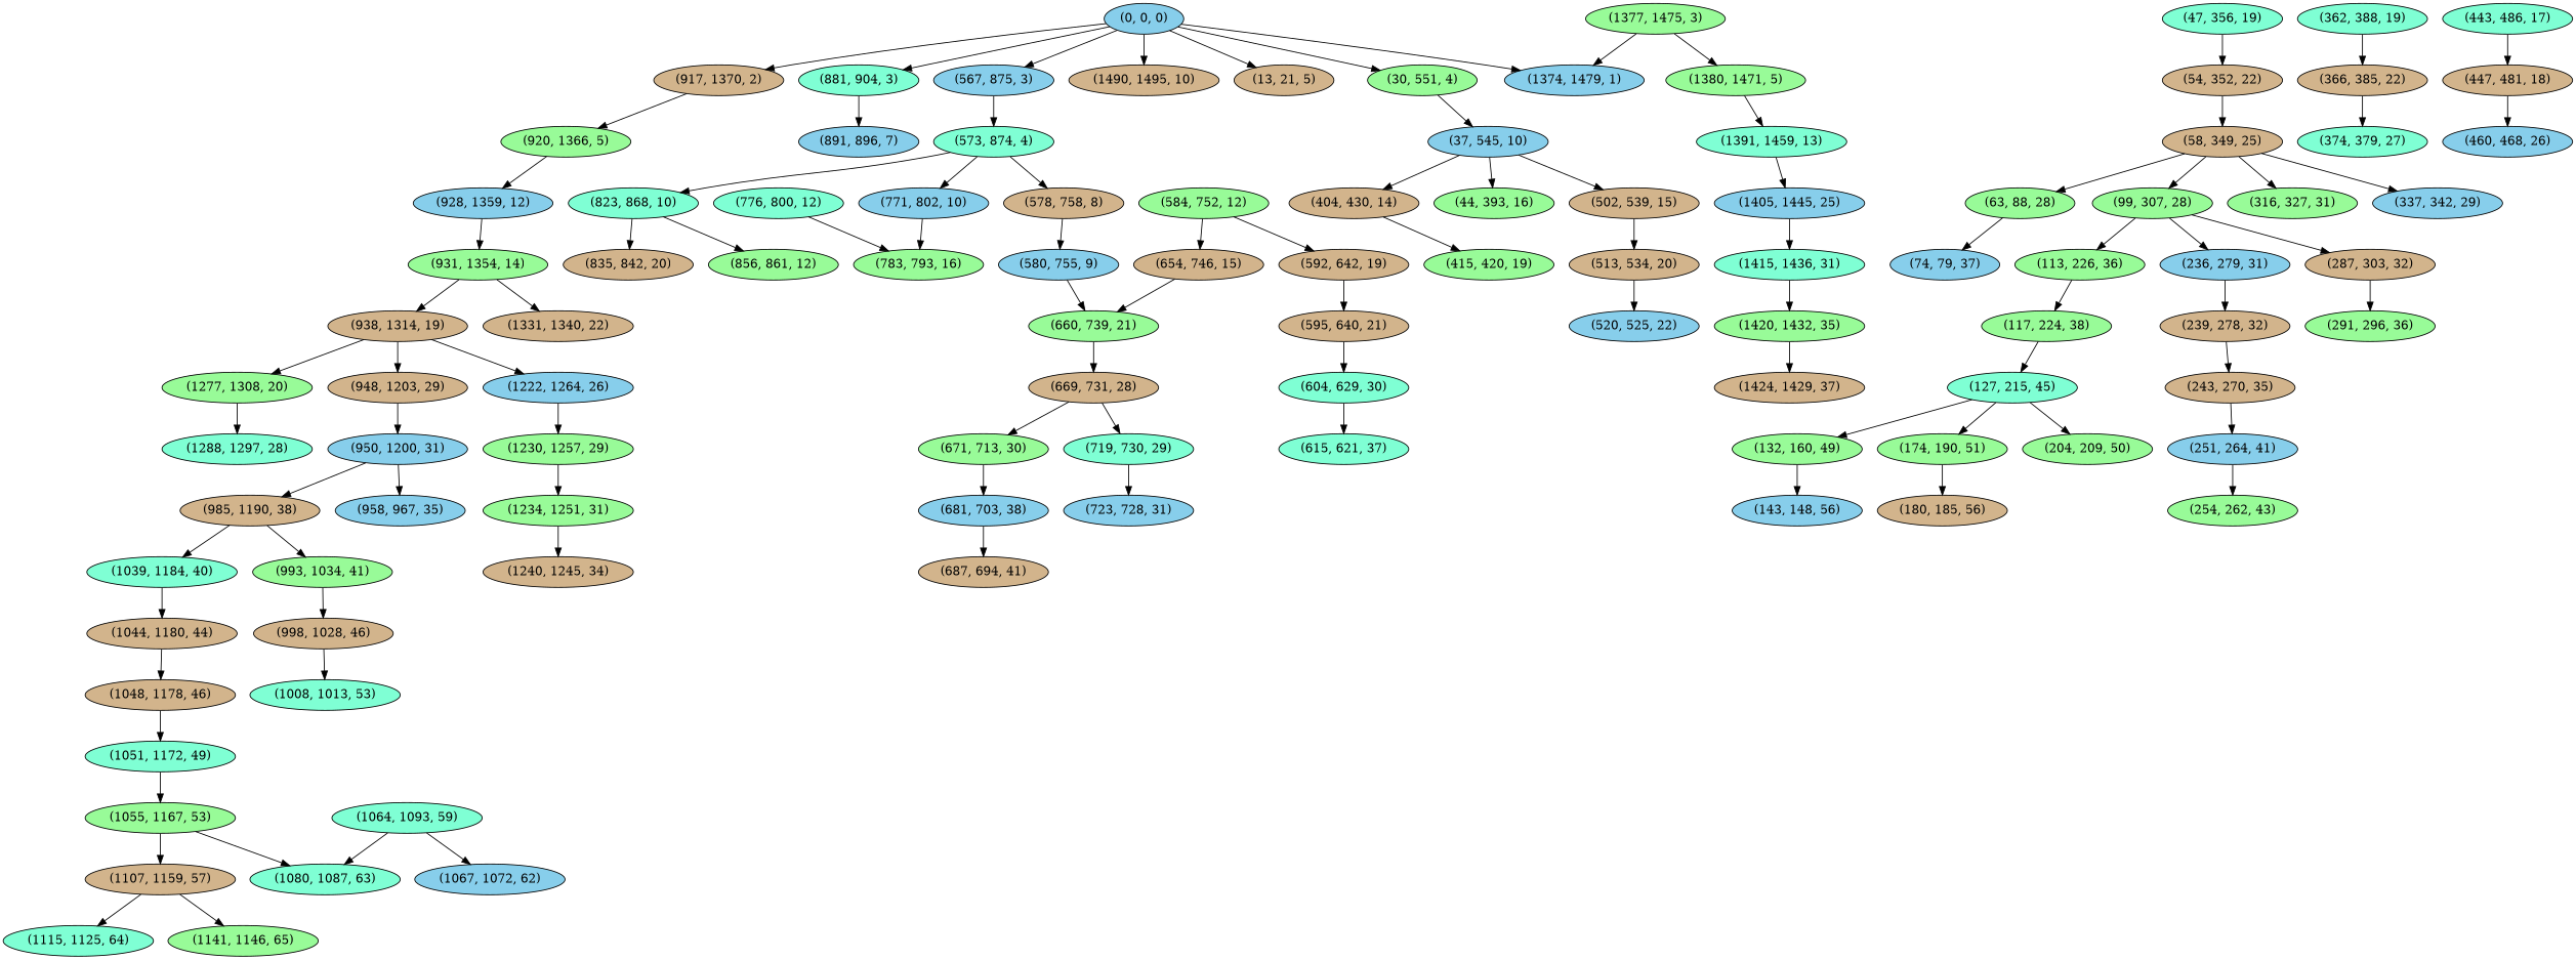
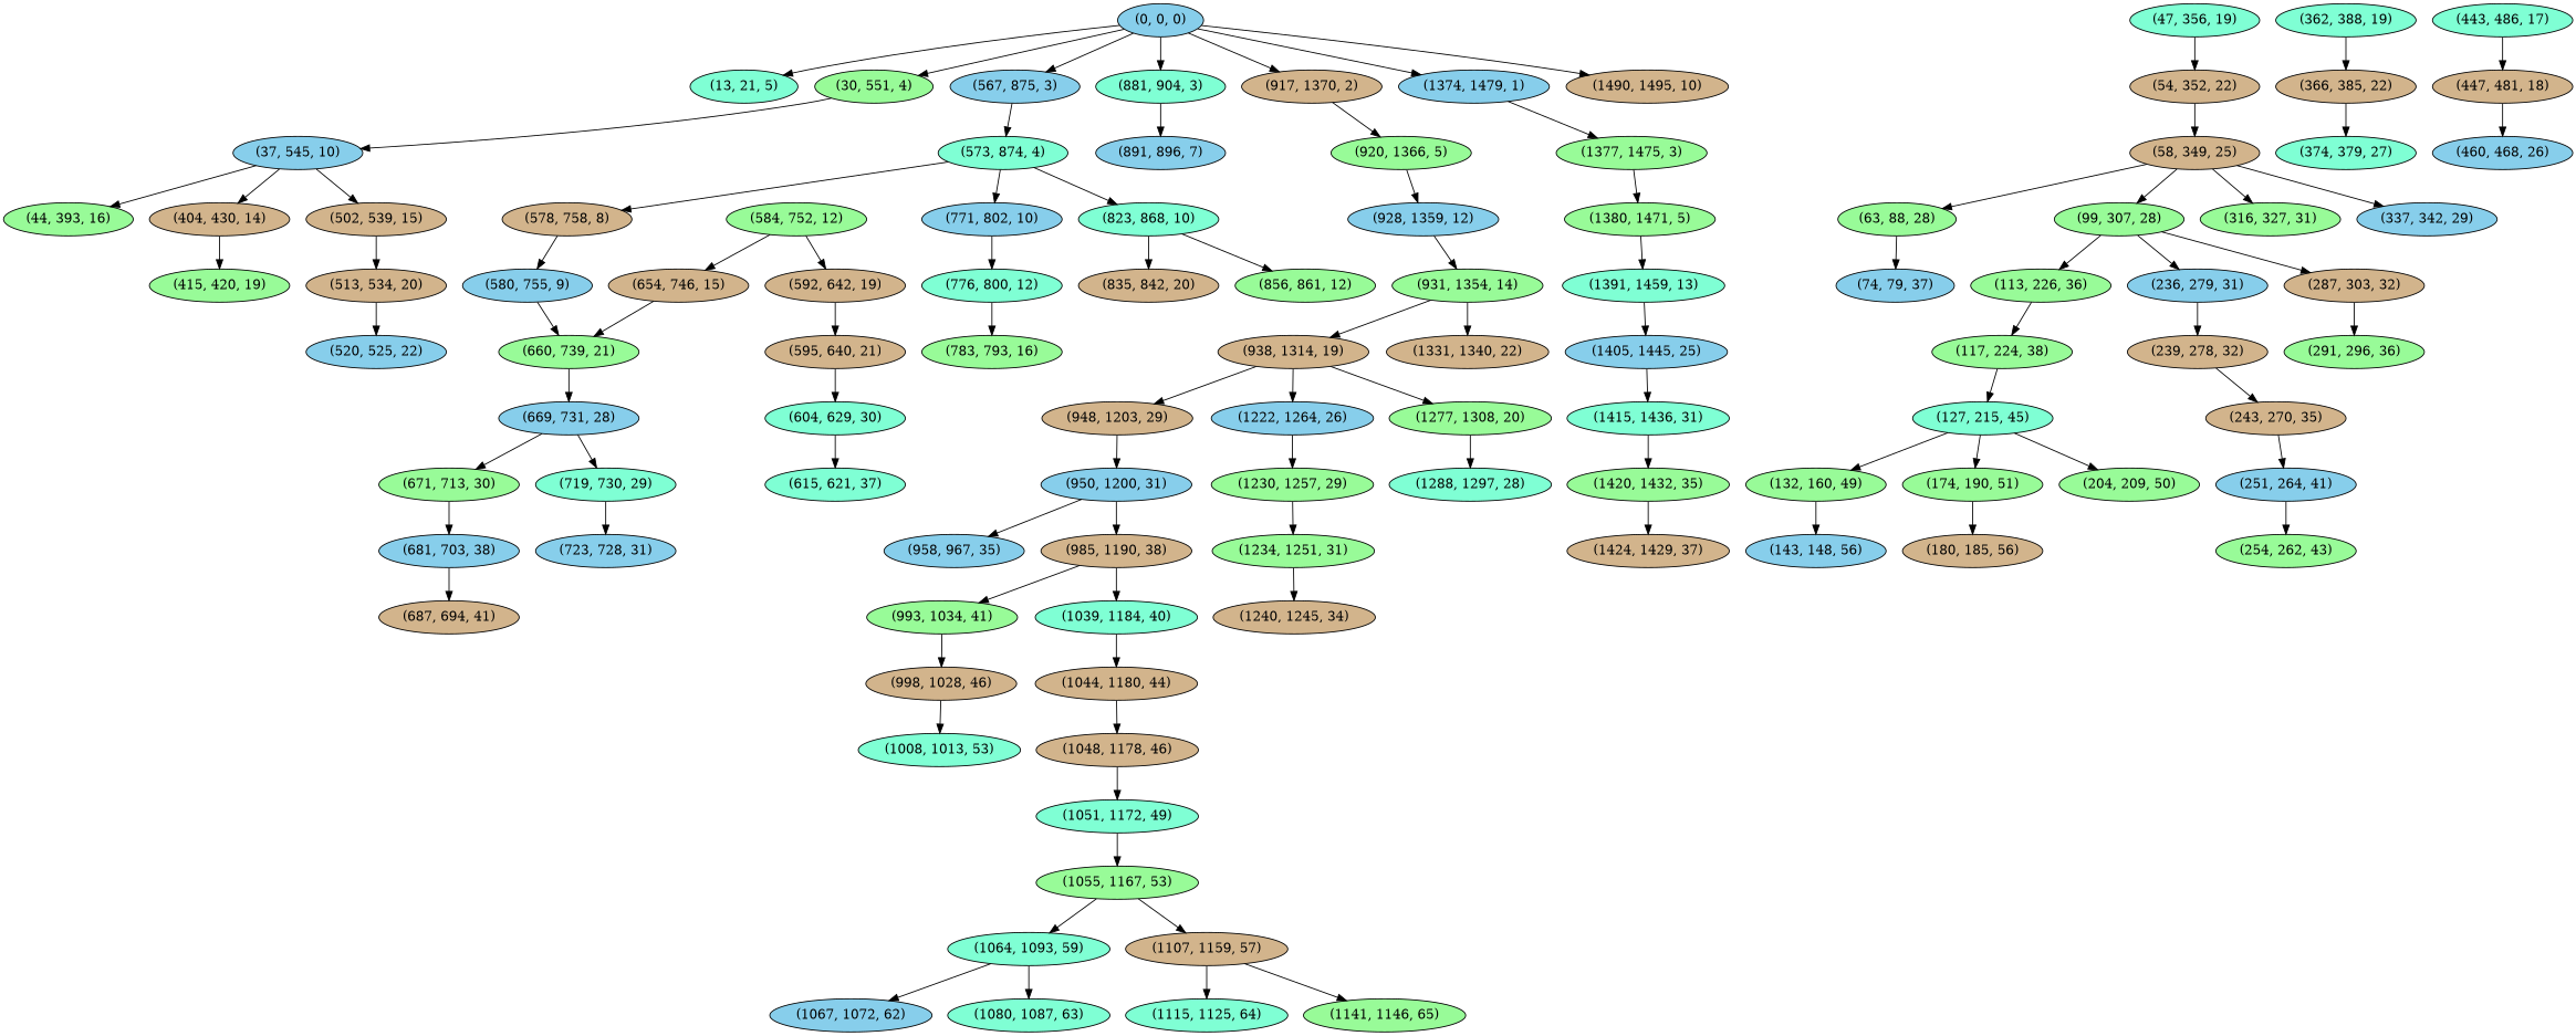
  digraph {
    node [fillcolor=tan style=filled]
    "(0, 0, 0)" [fillcolor=skyblue]
-   "(13, 21, 5)"
+   "(13, 21, 5)" [fillcolor=aquamarine]
    "(30, 551, 4)" [fillcolor=palegreen]
    "(567, 875, 3)" [fillcolor=skyblue]
    "(881, 904, 3)" [fillcolor=aquamarine]
    "(917, 1370, 2)"
    "(1374, 1479, 1)" [fillcolor=skyblue]
    "(1490, 1495, 10)"
    "(37, 545, 10)" [fillcolor=skyblue]
    "(573, 874, 4)" [fillcolor=aquamarine]
    "(891, 896, 7)" [fillcolor=skyblue]
    "(920, 1366, 5)" [fillcolor=palegreen]
    "(1377, 1475, 3)" [fillcolor=palegreen]
    "(44, 393, 16)" [fillcolor=palegreen]
    "(404, 430, 14)"
    "(502, 539, 15)"
    "(415, 420, 19)" [fillcolor=palegreen]
    "(513, 534, 20)"
    "(47, 356, 19)" [fillcolor=aquamarine]
    "(54, 352, 22)"
    "(362, 388, 19)" [fillcolor=aquamarine]
    "(366, 385, 22)"
    "(58, 349, 25)"
    "(63, 88, 28)" [fillcolor=palegreen]
    "(99, 307, 28)" [fillcolor=palegreen]
    "(316, 327, 31)" [fillcolor=palegreen]
    "(337, 342, 29)" [fillcolor=skyblue]
    "(74, 79, 37)" [fillcolor=skyblue]
    "(113, 226, 36)" [fillcolor=palegreen]
    "(236, 279, 31)" [fillcolor=skyblue]
    "(287, 303, 32)"
    "(117, 224, 38)" [fillcolor=palegreen]
    "(239, 278, 32)"
    "(291, 296, 36)" [fillcolor=palegreen]
    "(127, 215, 45)" [fillcolor=aquamarine]
    "(132, 160, 49)" [fillcolor=palegreen]
    "(174, 190, 51)" [fillcolor=palegreen]
    "(204, 209, 50)" [fillcolor=palegreen]
    "(143, 148, 56)" [fillcolor=skyblue]
    "(180, 185, 56)"
    "(243, 270, 35)"
    "(251, 264, 41)" [fillcolor=skyblue]
    "(254, 262, 43)" [fillcolor=palegreen]
    "(374, 379, 27)" [fillcolor=aquamarine]
    "(443, 486, 17)" [fillcolor=aquamarine]
    "(447, 481, 18)"
    "(460, 468, 26)" [fillcolor=skyblue]
    "(520, 525, 22)" [fillcolor=skyblue]
    "(578, 758, 8)"
    "(771, 802, 10)" [fillcolor=skyblue]
    "(823, 868, 10)" [fillcolor=aquamarine]
    "(580, 755, 9)" [fillcolor=skyblue]
    "(776, 800, 12)" [fillcolor=aquamarine]
    "(835, 842, 20)"
    "(856, 861, 12)" [fillcolor=palegreen]
    "(660, 739, 21)" [fillcolor=palegreen]
    "(584, 752, 12)" [fillcolor=palegreen]
    "(592, 642, 19)"
    "(654, 746, 15)"
    "(595, 640, 21)"
    "(604, 629, 30)" [fillcolor=aquamarine]
    "(615, 621, 37)" [fillcolor=aquamarine]
-   "(669, 731, 28)"
+   "(669, 731, 28)" [fillcolor=skyblue]
    "(671, 713, 30)" [fillcolor=palegreen]
    "(719, 730, 29)" [fillcolor=aquamarine]
    "(681, 703, 38)" [fillcolor=skyblue]
    "(723, 728, 31)" [fillcolor=skyblue]
    "(687, 694, 41)"
    "(783, 793, 16)" [fillcolor=palegreen]
    "(928, 1359, 12)" [fillcolor=skyblue]
    "(931, 1354, 14)" [fillcolor=palegreen]
    "(938, 1314, 19)"
    "(1331, 1340, 22)"
    "(948, 1203, 29)"
    "(1222, 1264, 26)" [fillcolor=skyblue]
    "(1277, 1308, 20)" [fillcolor=palegreen]
    "(950, 1200, 31)" [fillcolor=skyblue]
    "(1230, 1257, 29)" [fillcolor=palegreen]
    "(1288, 1297, 28)" [fillcolor=aquamarine]
    "(958, 967, 35)" [fillcolor=skyblue]
    "(985, 1190, 38)"
    "(993, 1034, 41)" [fillcolor=palegreen]
    "(1039, 1184, 40)" [fillcolor=aquamarine]
    "(998, 1028, 46)"
    "(1044, 1180, 44)"
    "(1008, 1013, 53)" [fillcolor=aquamarine]
    "(1048, 1178, 46)"
    "(1051, 1172, 49)" [fillcolor=aquamarine]
    "(1055, 1167, 53)" [fillcolor=palegreen]
    "(1064, 1093, 59)" [fillcolor=aquamarine]
    "(1107, 1159, 57)"
    "(1067, 1072, 62)" [fillcolor=skyblue]
    "(1080, 1087, 63)" [fillcolor=aquamarine]
    "(1115, 1125, 64)" [fillcolor=aquamarine]
    "(1141, 1146, 65)" [fillcolor=palegreen]
    "(1234, 1251, 31)" [fillcolor=palegreen]
    "(1240, 1245, 34)"
    "(1380, 1471, 5)" [fillcolor=palegreen]
    "(1391, 1459, 13)" [fillcolor=aquamarine]
    "(1405, 1445, 25)" [fillcolor=skyblue]
    "(1415, 1436, 31)" [fillcolor=aquamarine]
    "(1420, 1432, 35)" [fillcolor=palegreen]
    "(1424, 1429, 37)"
    "(0, 0, 0)" -> "(13, 21, 5)"
    "(0, 0, 0)" -> "(30, 551, 4)"
    "(0, 0, 0)" -> "(567, 875, 3)"
    "(0, 0, 0)" -> "(881, 904, 3)"
    "(0, 0, 0)" -> "(917, 1370, 2)"
    "(0, 0, 0)" -> "(1374, 1479, 1)"
    "(0, 0, 0)" -> "(1490, 1495, 10)"
    "(30, 551, 4)" -> "(37, 545, 10)"
    "(567, 875, 3)" -> "(573, 874, 4)"
    "(881, 904, 3)" -> "(891, 896, 7)"
    "(917, 1370, 2)" -> "(920, 1366, 5)"
-   "(1377, 1475, 3)" -> "(1374, 1479, 1)"
+   "(1374, 1479, 1)" -> "(1377, 1475, 3)"
    "(37, 545, 10)" -> "(44, 393, 16)"
    "(37, 545, 10)" -> "(404, 430, 14)"
    "(37, 545, 10)" -> "(502, 539, 15)"
    "(573, 874, 4)" -> "(578, 758, 8)"
    "(573, 874, 4)" -> "(771, 802, 10)"
    "(573, 874, 4)" -> "(823, 868, 10)"
    "(920, 1366, 5)" -> "(928, 1359, 12)"
    "(1377, 1475, 3)" -> "(1380, 1471, 5)"
    "(404, 430, 14)" -> "(415, 420, 19)"
    "(502, 539, 15)" -> "(513, 534, 20)"
    "(513, 534, 20)" -> "(520, 525, 22)"
    "(47, 356, 19)" -> "(54, 352, 22)"
    "(54, 352, 22)" -> "(58, 349, 25)"
    "(362, 388, 19)" -> "(366, 385, 22)"
    "(366, 385, 22)" -> "(374, 379, 27)"
    "(58, 349, 25)" -> "(63, 88, 28)"
    "(58, 349, 25)" -> "(99, 307, 28)"
    "(58, 349, 25)" -> "(316, 327, 31)"
    "(58, 349, 25)" -> "(337, 342, 29)"
    "(63, 88, 28)" -> "(74, 79, 37)"
    "(99, 307, 28)" -> "(113, 226, 36)"
    "(99, 307, 28)" -> "(236, 279, 31)"
    "(99, 307, 28)" -> "(287, 303, 32)"
    "(113, 226, 36)" -> "(117, 224, 38)"
    "(236, 279, 31)" -> "(239, 278, 32)"
    "(287, 303, 32)" -> "(291, 296, 36)"
    "(117, 224, 38)" -> "(127, 215, 45)"
    "(239, 278, 32)" -> "(243, 270, 35)"
    "(127, 215, 45)" -> "(132, 160, 49)"
    "(127, 215, 45)" -> "(174, 190, 51)"
    "(127, 215, 45)" -> "(204, 209, 50)"
    "(132, 160, 49)" -> "(143, 148, 56)"
    "(174, 190, 51)" -> "(180, 185, 56)"
    "(243, 270, 35)" -> "(251, 264, 41)"
    "(251, 264, 41)" -> "(254, 262, 43)"
    "(443, 486, 17)" -> "(447, 481, 18)"
    "(447, 481, 18)" -> "(460, 468, 26)"
    "(578, 758, 8)" -> "(580, 755, 9)"
-   "(771, 802, 10)" -> "(783, 793, 16)"
+   "(771, 802, 10)" -> "(776, 800, 12)"
    "(823, 868, 10)" -> "(835, 842, 20)"
    "(823, 868, 10)" -> "(856, 861, 12)"
    "(580, 755, 9)" -> "(660, 739, 21)"
    "(776, 800, 12)" -> "(783, 793, 16)"
    "(660, 739, 21)" -> "(669, 731, 28)"
    "(584, 752, 12)" -> "(592, 642, 19)"
    "(584, 752, 12)" -> "(654, 746, 15)"
    "(592, 642, 19)" -> "(595, 640, 21)"
    "(654, 746, 15)" -> "(660, 739, 21)"
    "(595, 640, 21)" -> "(604, 629, 30)"
    "(604, 629, 30)" -> "(615, 621, 37)"
    "(669, 731, 28)" -> "(671, 713, 30)"
    "(669, 731, 28)" -> "(719, 730, 29)"
    "(671, 713, 30)" -> "(681, 703, 38)"
    "(719, 730, 29)" -> "(723, 728, 31)"
    "(681, 703, 38)" -> "(687, 694, 41)"
    "(928, 1359, 12)" -> "(931, 1354, 14)"
    "(931, 1354, 14)" -> "(938, 1314, 19)"
    "(931, 1354, 14)" -> "(1331, 1340, 22)"
    "(938, 1314, 19)" -> "(948, 1203, 29)"
    "(938, 1314, 19)" -> "(1222, 1264, 26)"
    "(938, 1314, 19)" -> "(1277, 1308, 20)"
    "(948, 1203, 29)" -> "(950, 1200, 31)"
    "(1222, 1264, 26)" -> "(1230, 1257, 29)"
    "(1277, 1308, 20)" -> "(1288, 1297, 28)"
    "(950, 1200, 31)" -> "(958, 967, 35)"
    "(950, 1200, 31)" -> "(985, 1190, 38)"
    "(1230, 1257, 29)" -> "(1234, 1251, 31)"
    "(985, 1190, 38)" -> "(993, 1034, 41)"
    "(985, 1190, 38)" -> "(1039, 1184, 40)"
    "(993, 1034, 41)" -> "(998, 1028, 46)"
    "(1039, 1184, 40)" -> "(1044, 1180, 44)"
    "(998, 1028, 46)" -> "(1008, 1013, 53)"
    "(1044, 1180, 44)" -> "(1048, 1178, 46)"
    "(1048, 1178, 46)" -> "(1051, 1172, 49)"
    "(1051, 1172, 49)" -> "(1055, 1167, 53)"
-   "(1055, 1167, 53)" -> "(1080, 1087, 63)"
+   "(1055, 1167, 53)" -> "(1064, 1093, 59)"
    "(1055, 1167, 53)" -> "(1107, 1159, 57)"
    "(1064, 1093, 59)" -> "(1067, 1072, 62)"
    "(1064, 1093, 59)" -> "(1080, 1087, 63)"
    "(1107, 1159, 57)" -> "(1115, 1125, 64)"
    "(1107, 1159, 57)" -> "(1141, 1146, 65)"
    "(1234, 1251, 31)" -> "(1240, 1245, 34)"
    "(1380, 1471, 5)" -> "(1391, 1459, 13)"
    "(1391, 1459, 13)" -> "(1405, 1445, 25)"
    "(1405, 1445, 25)" -> "(1415, 1436, 31)"
    "(1415, 1436, 31)" -> "(1420, 1432, 35)"
    "(1420, 1432, 35)" -> "(1424, 1429, 37)"
  }
